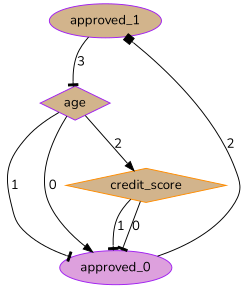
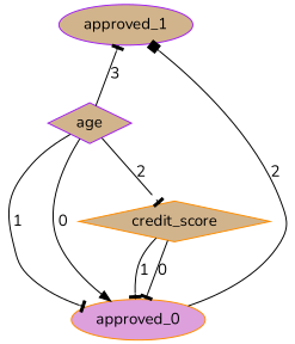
  digraph {
    fontname=Nunito
    node [color=purple fillcolor=tan fontname=Nunito style=filled]
    edge [arrowhead=tee fontname=Nunito]
    n1 [label=approved_1]
-   n2 [fillcolor=plum label=approved_0]
+   n2 [color=darkorange fillcolor=plum label=approved_0]
    n3 [color=darkorange label=credit_score shape=diamond]
    n4 [label=age shape=diamond]
    n2 -> n1 [arrowhead=box label=2]
    n3 -> n2 [label=1]
    n3 -> n2 [label=0]
-   n1 -> n4 [label=3]
+   n4 -> n1 [label=3]
    n4 -> n2 [label=1]
    n4 -> n2 [arrowhead=normal label=0]
-   n4 -> n3 [arrowhead=normal label=2]
+   n4 -> n3 [label=2]
  }
